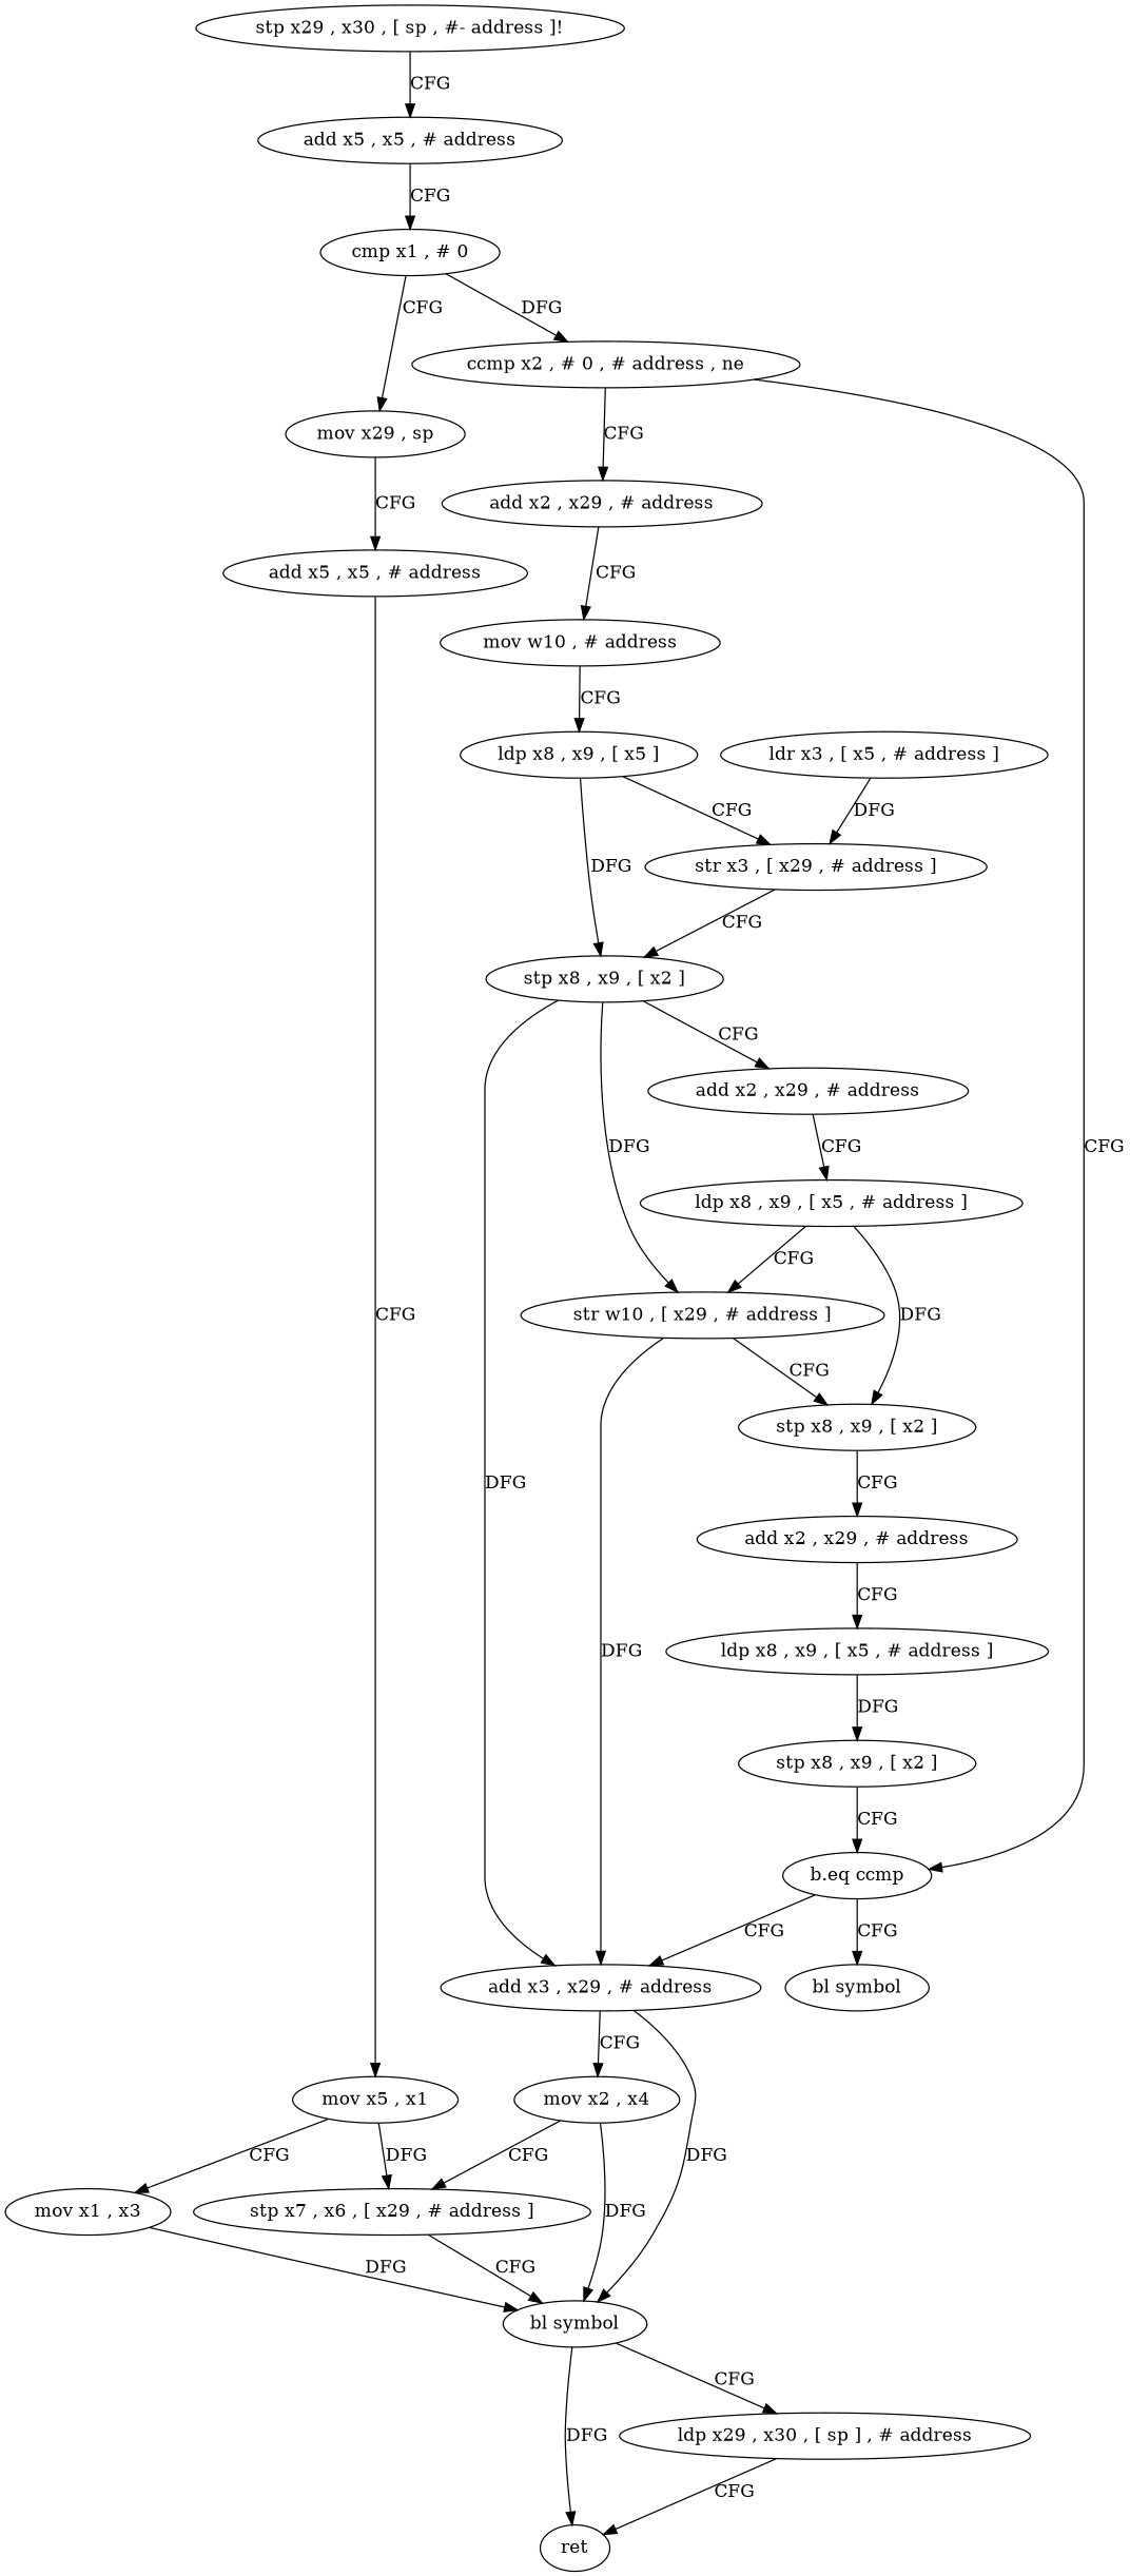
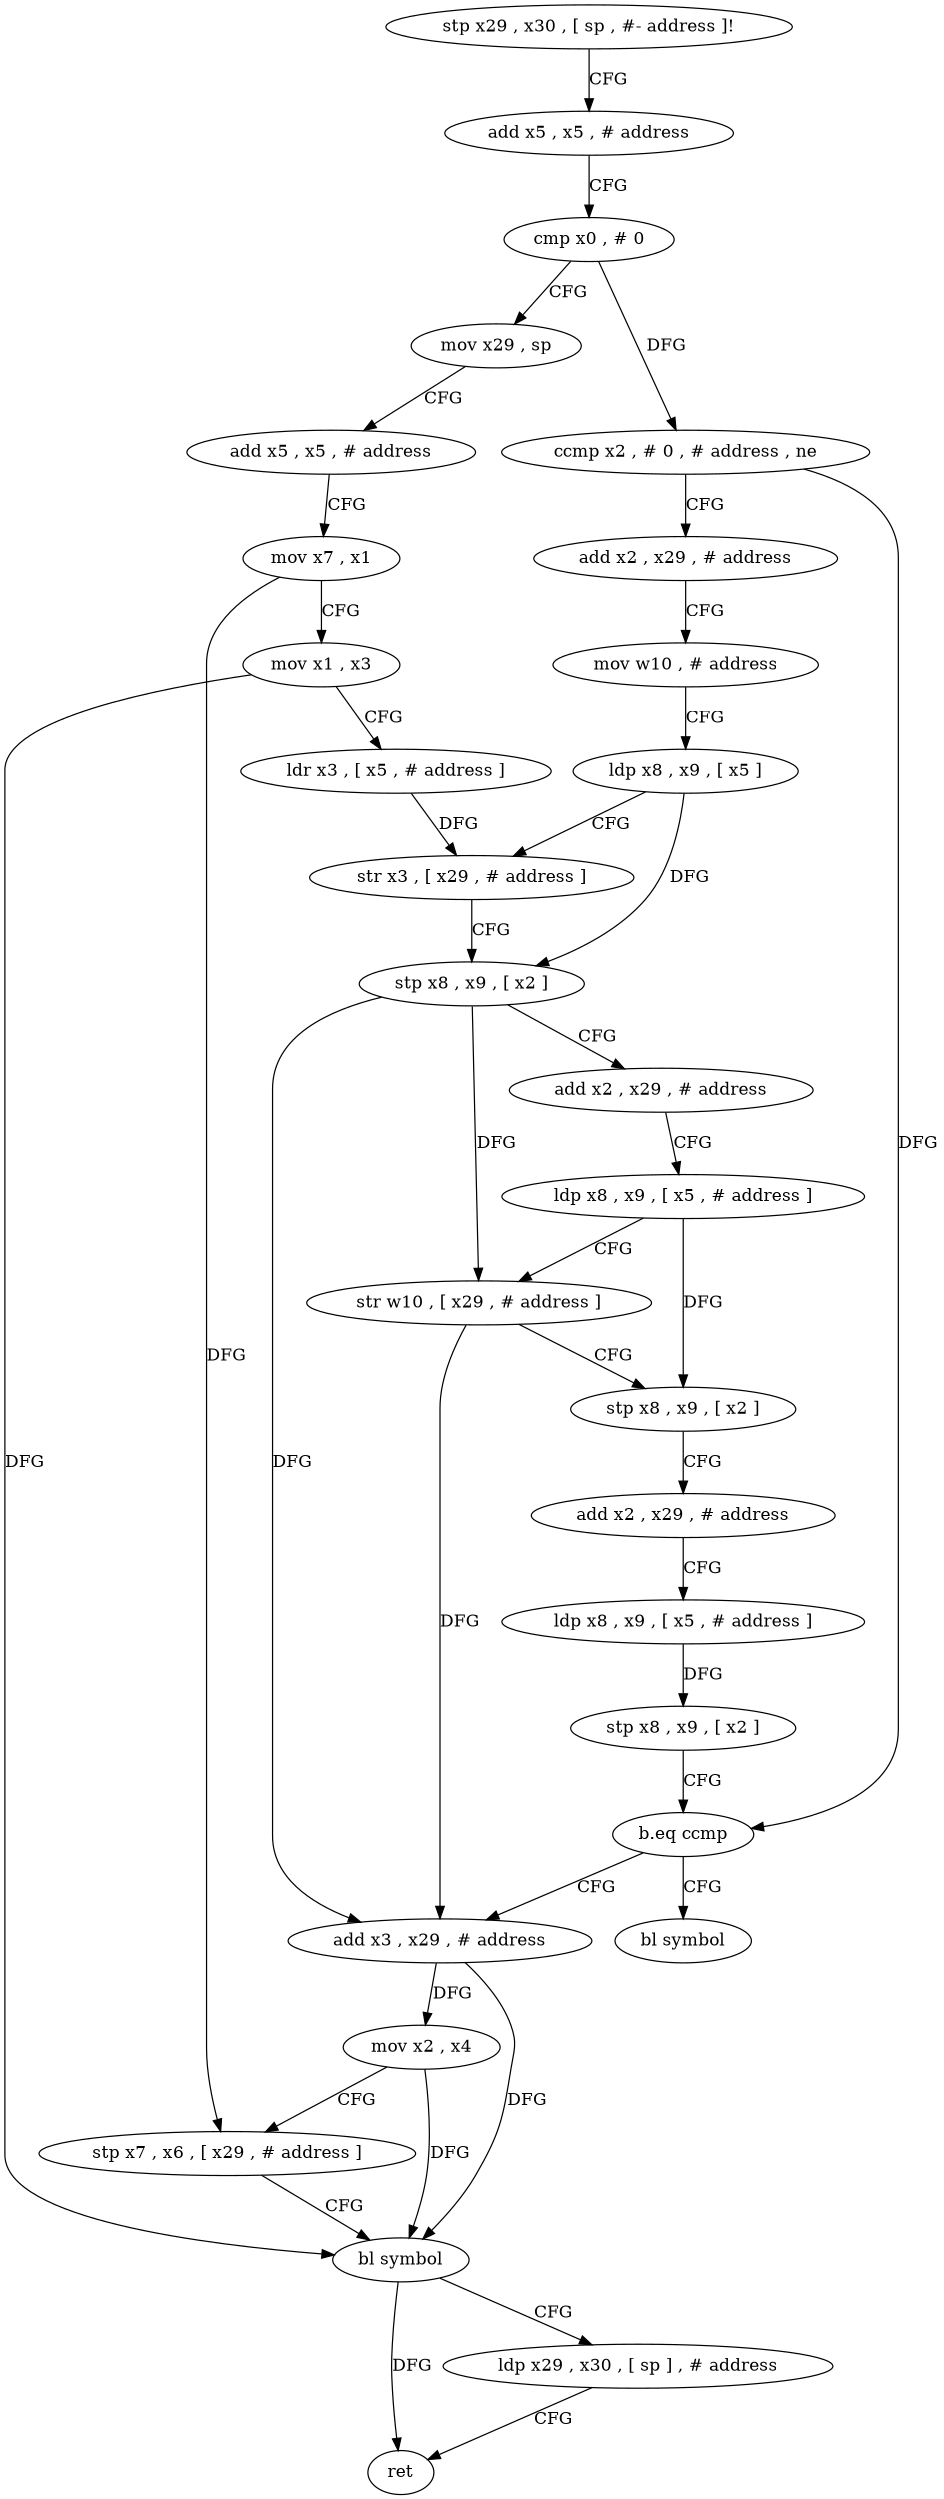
  digraph {
    n1 [label="stp x29 , x30 , [ sp , #- address ]!"]
    n2 [label="add x5 , x5 , # address"]
-   n3 [label="cmp x1 , # 0"]
+   n3 [label="cmp x0 , # 0"]
    n4 [label="mov x29 , sp"]
    n5 [label="ccmp x2 , # 0 , # address , ne"]
    n6 [label="add x5 , x5 , # address"]
    n7 [label="add x2 , x29 , # address"]
    n8 [label="b.eq ccmp"]
-   n9 [label="mov x5 , x1"]
+   n9 [label="mov x7 , x1"]
    n10 [label="mov x1 , x3"]
    n11 [label="stp x7 , x6 , [ x29 , # address ]"]
    n12 [label="ldr x3 , [ x5 , # address ]"]
    n13 [label="bl symbol"]
    n14 [label="str x3 , [ x29 , # address ]"]
    n15 [label="ldp x29 , x30 , [ sp ] , # address"]
    n16 [label=ret]
    n17 [label="stp x8 , x9 , [ x2 ]"]
    n18 [label="mov w10 , # address"]
    n19 [label="add x3 , x29 , # address"]
    n20 [label="bl symbol"]
    n21 [label="ldp x8 , x9 , [ x5 ]"]
    n22 [label="add x2 , x29 , # address"]
    n23 [label="str w10 , [ x29 , # address ]"]
    n24 [label="ldp x8 , x9 , [ x5 , # address ]"]
    n25 [label="stp x8 , x9 , [ x2 ]"]
    n26 [label="mov x2 , x4"]
    n27 [label="add x2 , x29 , # address"]
    n28 [label="ldp x8 , x9 , [ x5 , # address ]"]
    n29 [label="stp x8 , x9 , [ x2 ]"]
    n1 -> n2 [label=CFG]
    n2 -> n3 [label=CFG]
    n3 -> n4 [label=CFG]
    n3 -> n5 [label=DFG]
    n4 -> n6 [label=CFG]
    n5 -> n7 [label=CFG]
-   n5 -> n8 [label=CFG]
+   n5 -> n8 [label=DFG]
    n6 -> n9 [label=CFG]
    n7 -> n18 [label=CFG]
    n8 -> n19 [label=CFG]
    n8 -> n20 [label=CFG]
    n9 -> n10 [label=CFG]
    n9 -> n11 [label=DFG]
+   n10 -> n12 [label=CFG]
    n10 -> n13 [label=DFG]
    n11 -> n13 [label=CFG]
    n12 -> n14 [label=DFG]
    n13 -> n15 [label=CFG]
    n13 -> n16 [label=DFG]
    n14 -> n17 [label=CFG]
    n15 -> n16 [label=CFG]
    n17 -> n19 [label=DFG]
    n17 -> n22 [label=CFG]
    n17 -> n23 [label=DFG]
    n18 -> n21 [label=CFG]
    n19 -> n13 [label=DFG]
-   n19 -> n26 [label=CFG]
+   n19 -> n26 [label=DFG]
    n21 -> n14 [label=CFG]
    n21 -> n17 [label=DFG]
    n22 -> n24 [label=CFG]
    n23 -> n19 [label=DFG]
    n23 -> n25 [label=CFG]
    n24 -> n23 [label=CFG]
    n24 -> n25 [label=DFG]
    n25 -> n27 [label=CFG]
    n26 -> n11 [label=CFG]
    n26 -> n13 [label=DFG]
    n27 -> n28 [label=CFG]
    n28 -> n29 [label=DFG]
    n29 -> n8 [label=CFG]
  }
